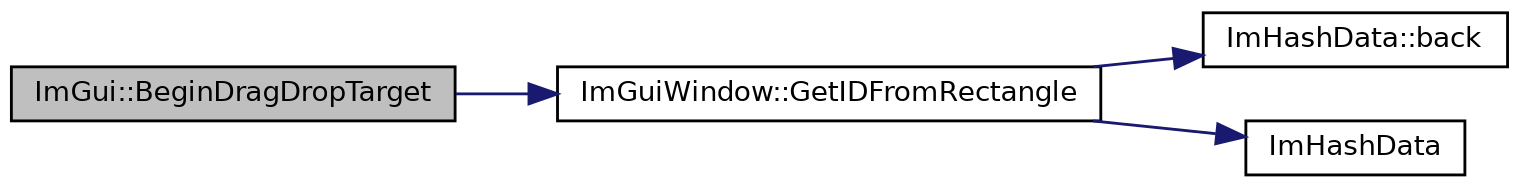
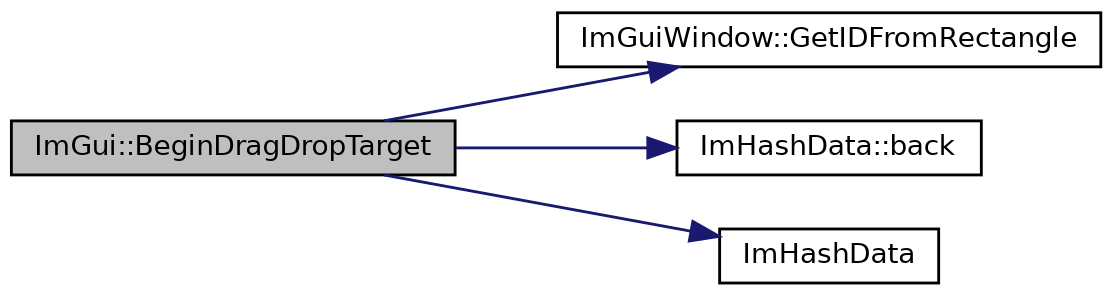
  digraph {
    rankdir=LR
    node [color=black fillcolor=white fontname=Helvetica fontsize=10 shape=record style=filled]
    edge [color=midnightblue fontname=Helvetica fontsize=10 labelfontname=Helvetica labelfontsize=10 style=solid]
    n1 [fillcolor=grey75 fontcolor=black height=0.2 label="ImGui::BeginDragDropTarget" width=0.4]
    n2 [height=0.2 label="ImGuiWindow::GetIDFromRectangle" width=0.4]
    n3 [height=0.2 label="ImHashData::back" width=0.4]
    n4 [height=0.2 label=ImHashData width=0.4]
    n1 -> n2
-   n2 -> n3
-   n2 -> n4
+   n1 -> n3
+   n1 -> n4
  }
